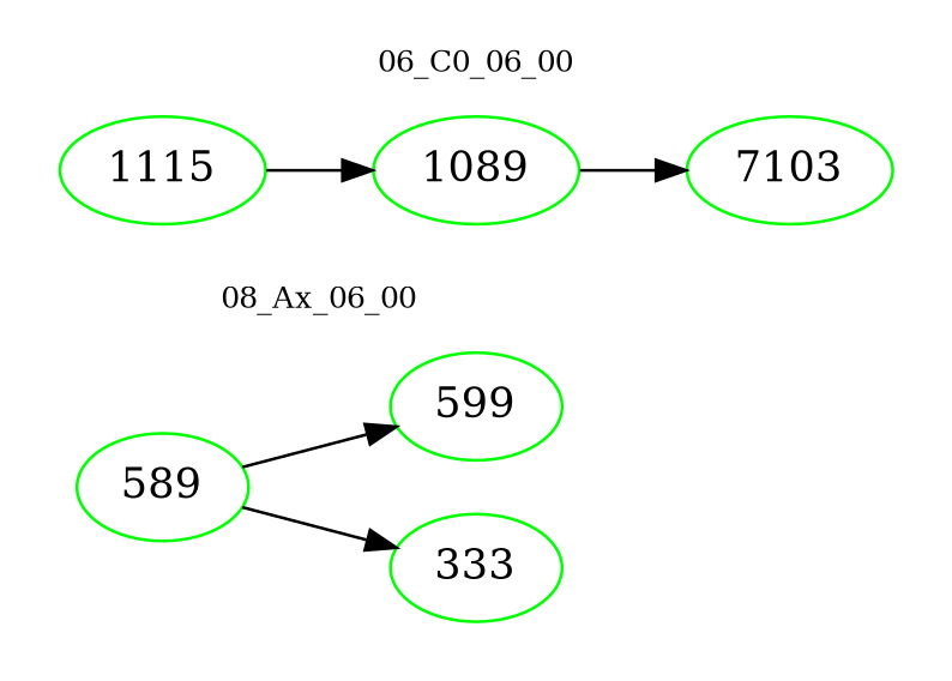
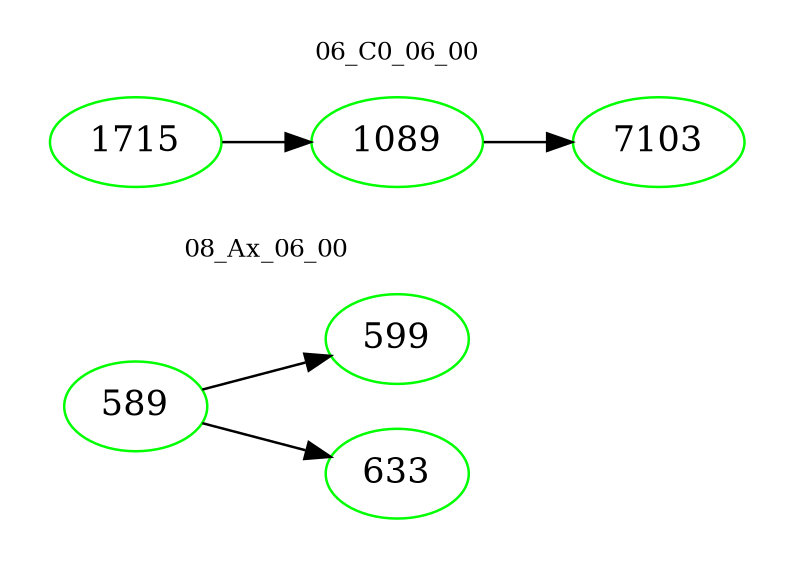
  digraph {
    rankdir=LR
    node [color=green]
    edge [color=black]
    n1 [label=589]
-   n2 [label=333]
+   n2 [label=633]
    n3 [label=599]
    n4 [label=1089]
-   n5 [label=1115]
+   n5 [label=1715]
    n6 [label=7103]
    subgraph cluster_1 {
      color=white
      fontsize=10
      label="08_Ax_06_00"
      n1
      n2
      n3
    }
    subgraph cluster_2 {
      color=white
      fontsize=10
      label="06_C0_06_00"
      n4
      n5
      n6
    }
    n1 -> n2
    n1 -> n3
    n4 -> n6
    n5 -> n4
  }
